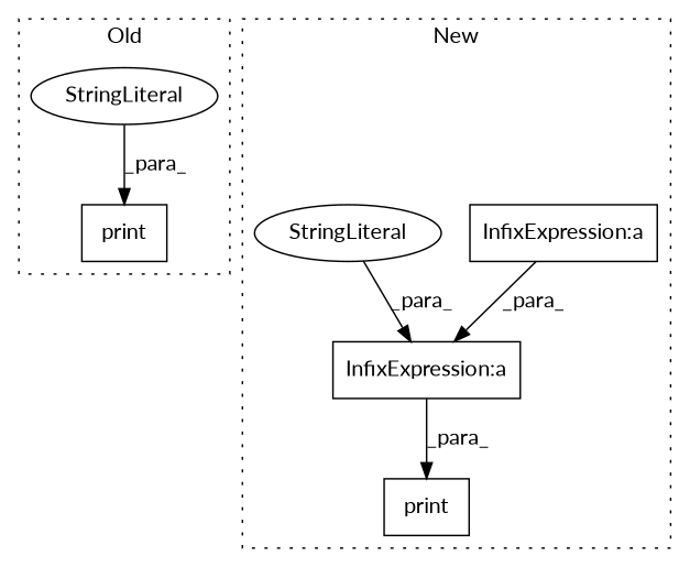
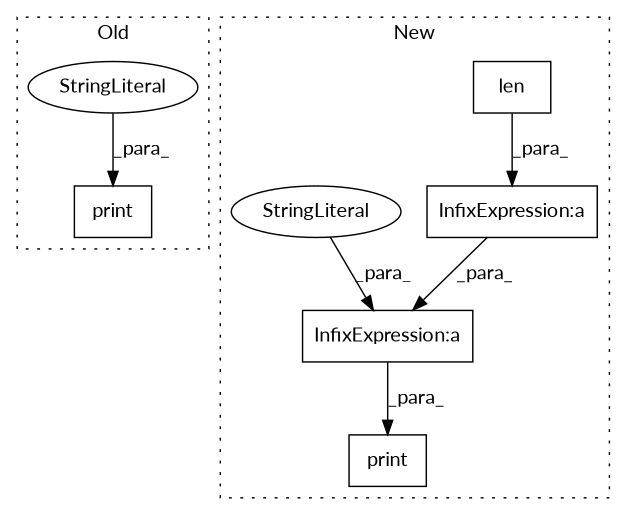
  digraph {
    fontname=Lato
    node [a=32 shape=box fontname=Lato]
    edge [fontname=Lato]
    n1 [l="6,1" label=print s="5293,5322"]
    n2 [a=45 l=4 label=StringLiteral s=5318 shape=ellipse]
+   n3 [l="4,1" label=len s="5017,5033"]
    n4 [a=27 l=16 label="InfixExpression:a" s=4936]
    n5 [a=45 l=21 label=StringLiteral s=4915 shape=ellipse]
    n6 [l="6,2" label=print s="4909,5058"]
    n7 [a=27 l=3 label="InfixExpression:a" s=5014]
    subgraph cluster_1 {
      label=Old
      style=dotted
      n1
      n2
    }
    subgraph cluster_2 {
      label=New
      style=dotted
+     n3
      n4
      n5
      n6
      n7
    }
    n2 -> n1 [label=_para_]
+   n3 -> n7 [label=_para_]
    n4 -> n6 [label=_para_]
    n5 -> n4 [label=_para_]
    n7 -> n4 [label=_para_]
  }
